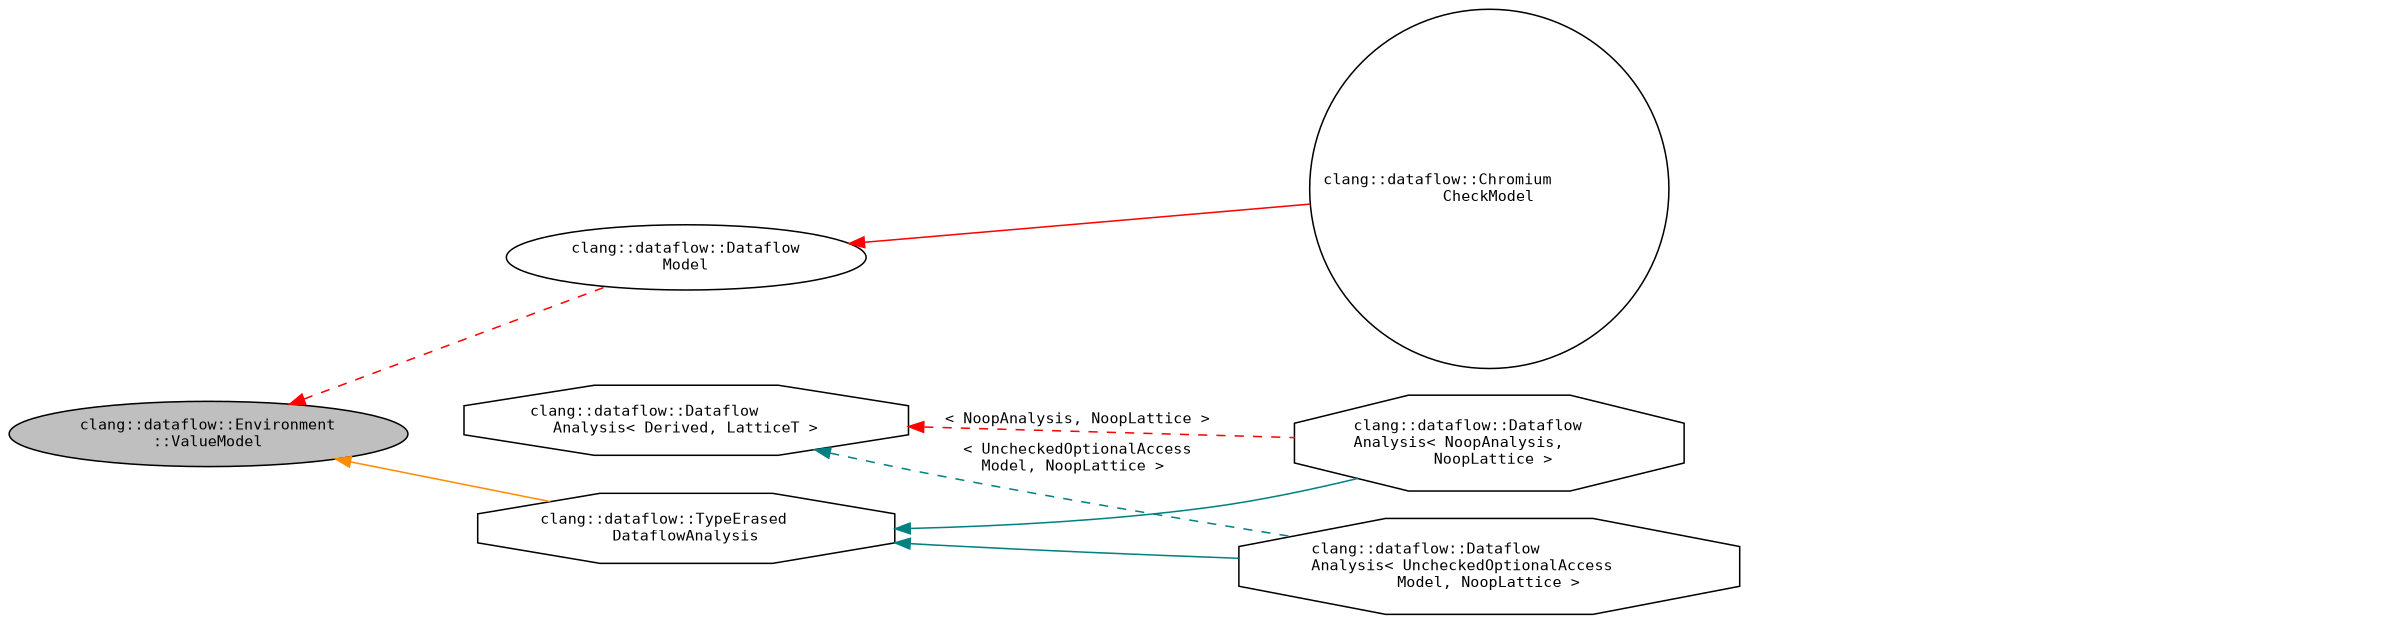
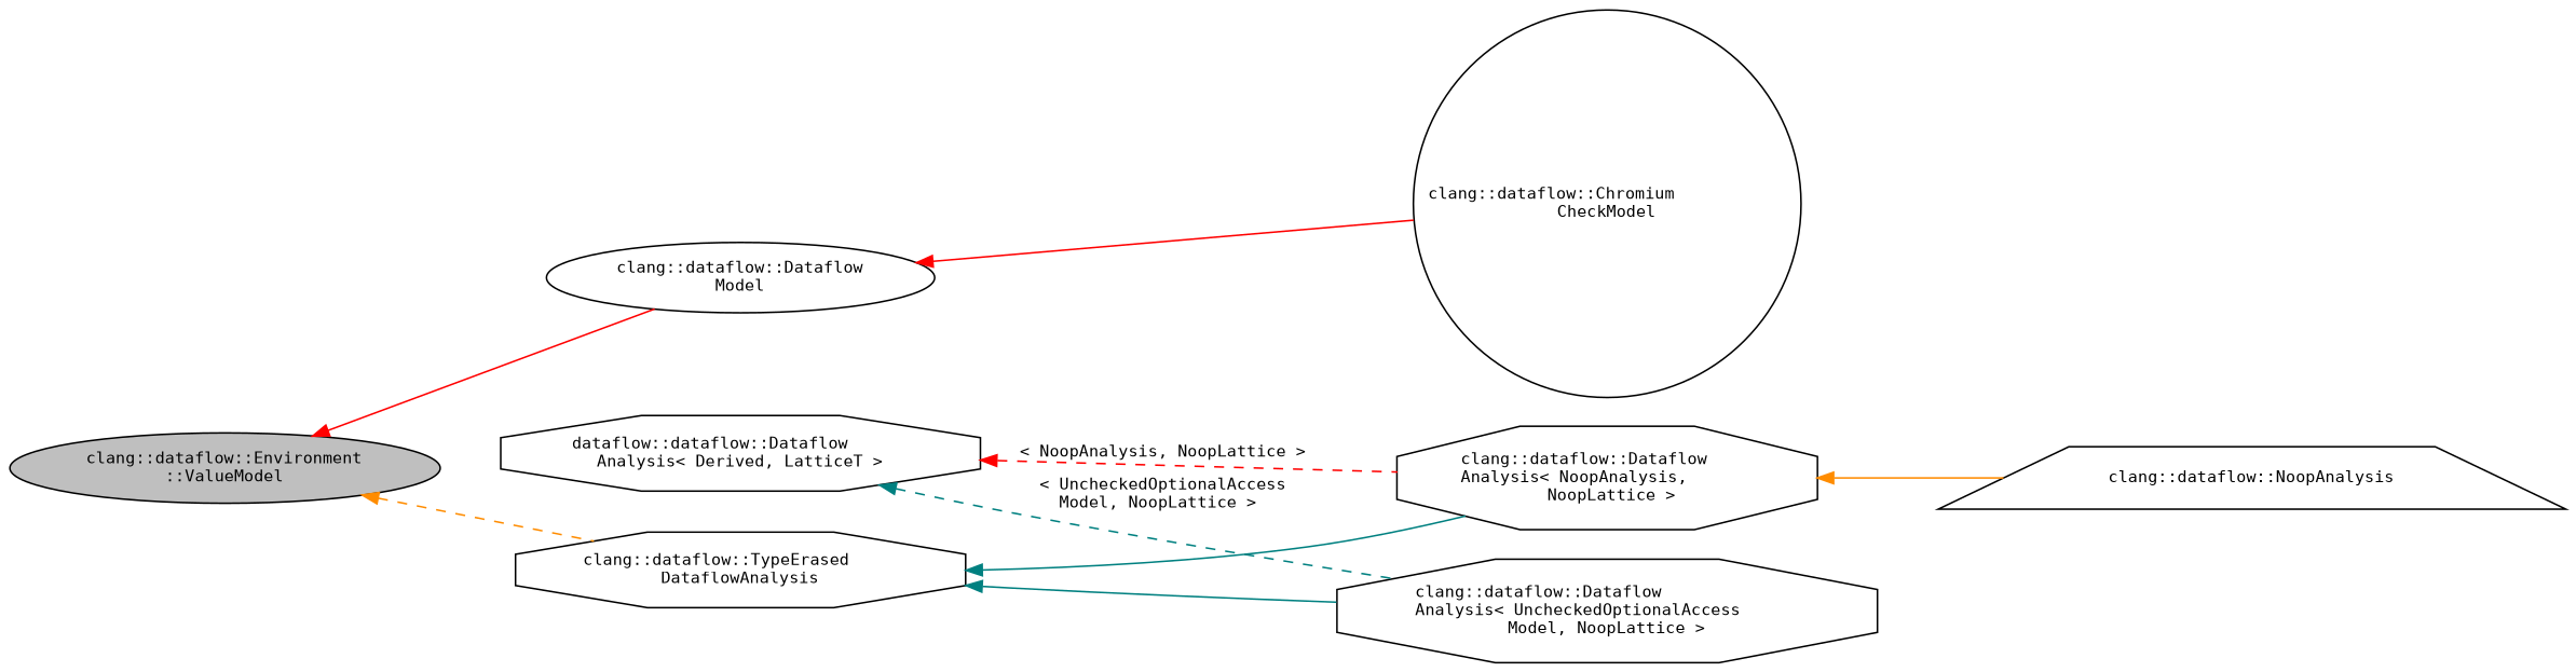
  digraph {
    fontname="DejaVu Sans Mono"
    rankdir=LR
    node [color=black fontname="DejaVu Sans Mono" fontsize=10 shape=octagon]
    edge [color=red dir=back fontname="DejaVu Sans Mono" fontsize=10 labelfontname=Helvetica labelfontsize=10 style=solid]
    n1 [fillcolor=grey75 fontcolor=black height=0.2 label="clang::dataflow::Environment\l::ValueModel" shape=ellipse style=filled width=0.4]
    n2 [height=0.2 label="clang::dataflow::Dataflow\lModel" shape=ellipse width=0.4]
    n3 [height=0.2 label="clang::dataflow::TypeErased\lDataflowAnalysis" width=0.4]
    n4 [height=0.2 label="clang::dataflow::Chromium\lCheckModel" shape=circle width=0.4]
    n5 [height=0.2 label="clang::dataflow::Dataflow\lAnalysis\< UncheckedOptionalAccess\lModel, NoopLattice \>" width=0.4]
    n6 [height=0.2 label="clang::dataflow::Dataflow\lAnalysis\< NoopAnalysis,\l NoopLattice \>" width=0.4]
-   n7 [height=0.2 label="clang::dataflow::Dataflow\lAnalysis\< Derived, LatticeT \>" width=0.4]
-   n1 -> n2 [style=dashed]
-   n1 -> n3 [color=darkorange]
+   n7 [height=0.2 label="dataflow::dataflow::Dataflow\lAnalysis\< Derived, LatticeT \>" width=0.4]
+   n8 [height=0.2 label="clang::dataflow::NoopAnalysis" shape=trapezium width=0.4]
+   n1 -> n2
+   n1 -> n3 [color=darkorange style=dashed]
    n2 -> n4
    n3 -> n5 [color=teal]
    n3 -> n6 [color=teal]
+   n6 -> n8 [color=darkorange]
    n7 -> n5 [color=teal label=" \< UncheckedOptionalAccess\lModel, NoopLattice \>" style=dashed]
    n7 -> n6 [label=" \< NoopAnalysis, NoopLattice \>" style=dashed]
  }
